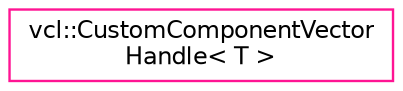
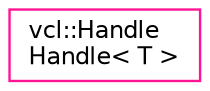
  digraph {
    rankdir=LR
-   n1 [color=deeppink fillcolor=white fontname=Helvetica fontsize=10 height=0.2 label="vcl::CustomComponentVector\lHandle\< T \>" shape=box style=filled width=0.4]
+   n1 [color=deeppink fillcolor=white fontname=Helvetica fontsize=10 height=0.2 label="vcl::Handle\lHandle\< T \>" shape=box style=filled width=0.4]
  }
